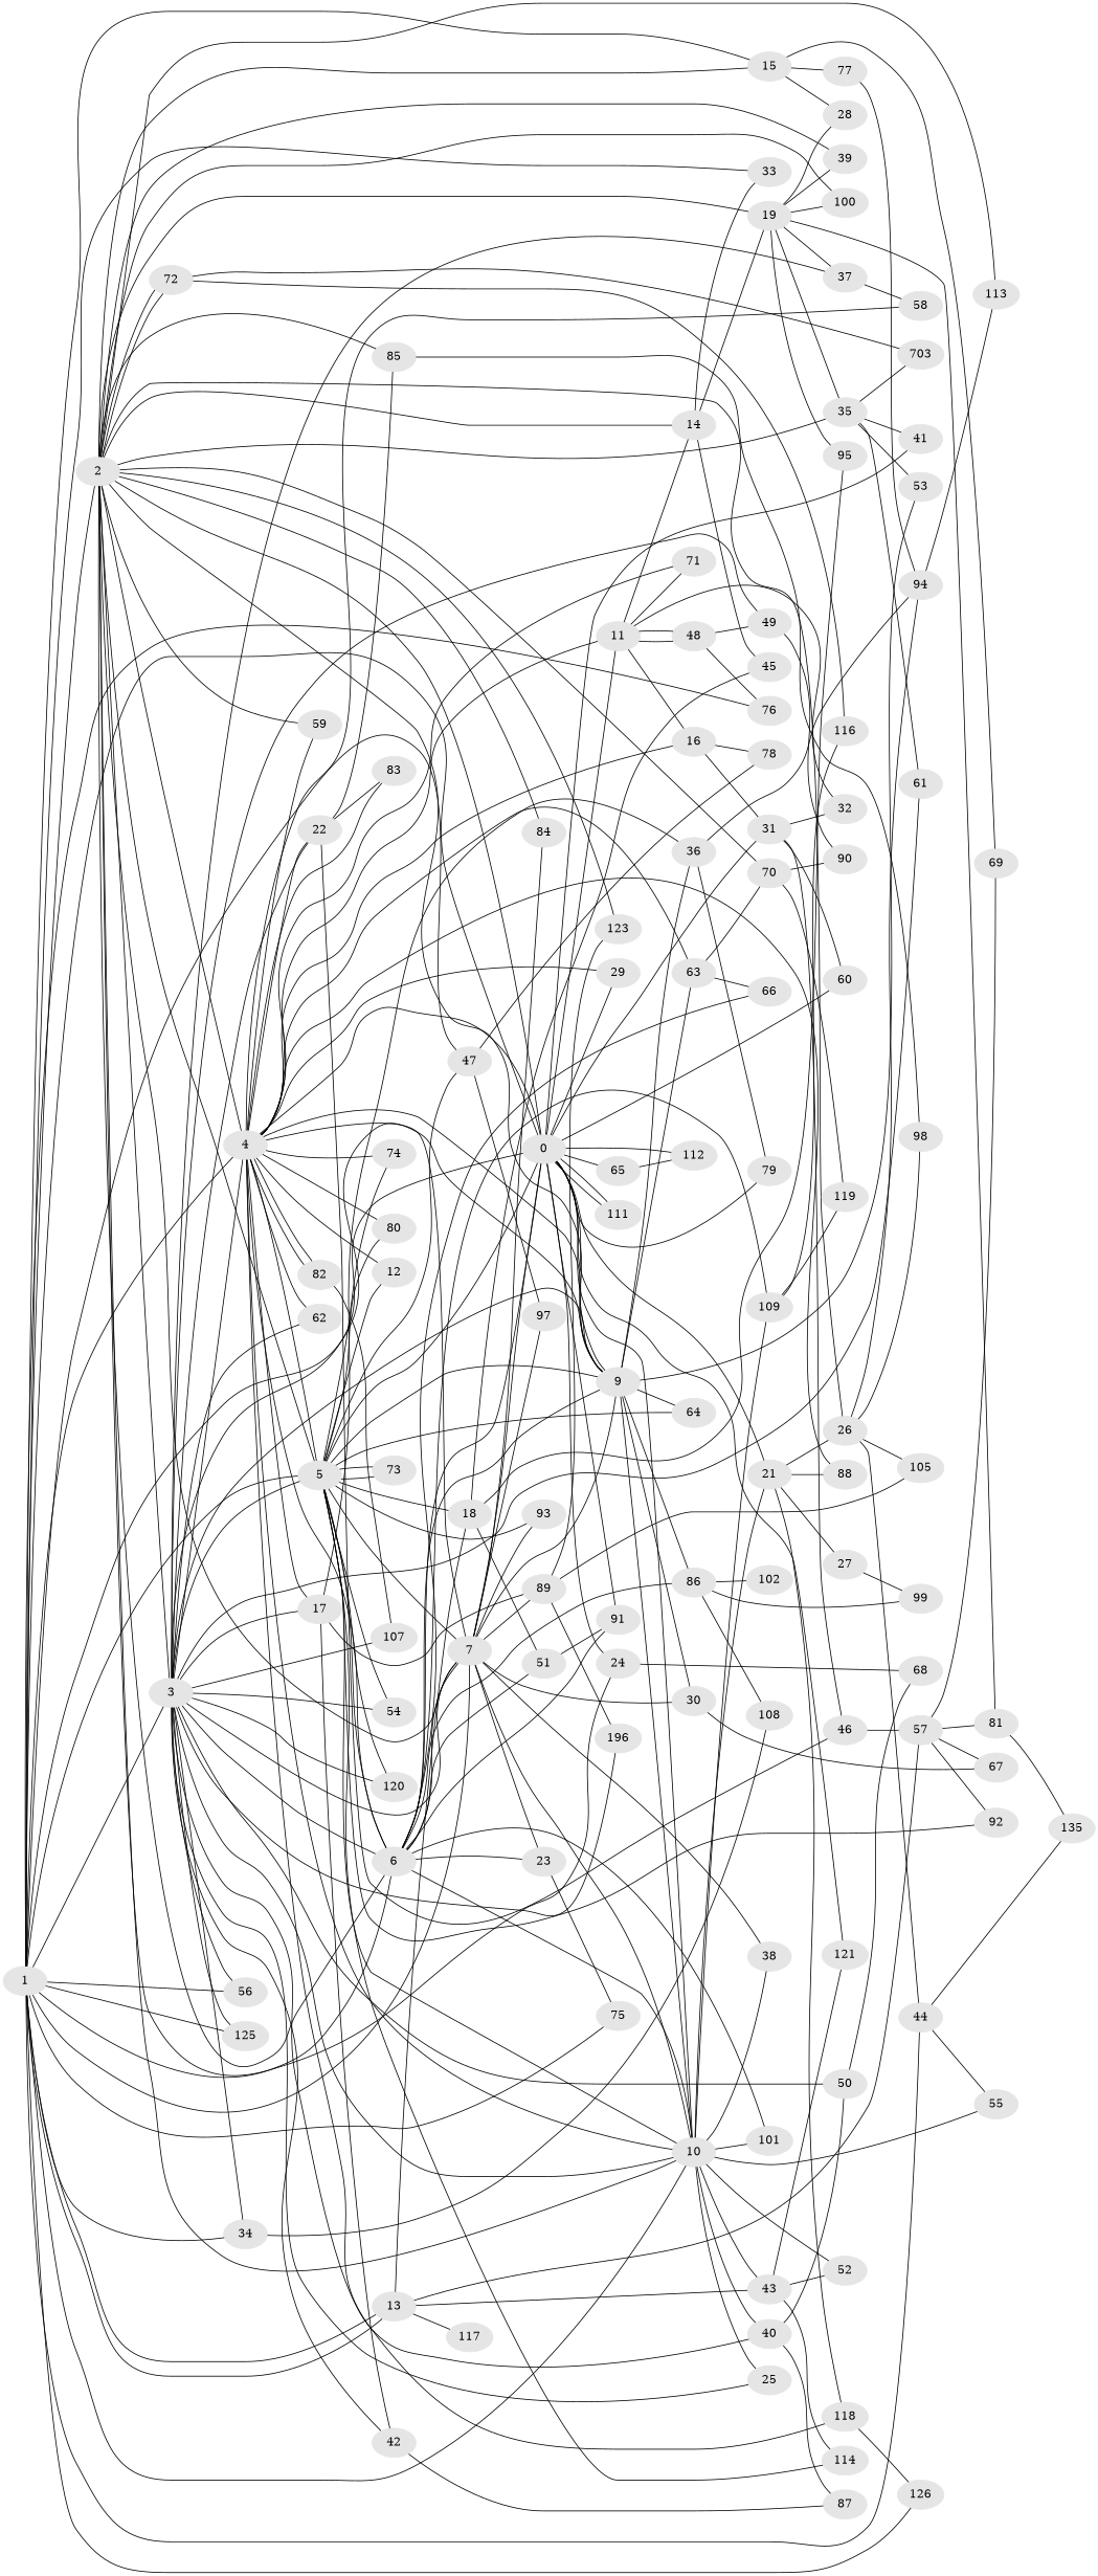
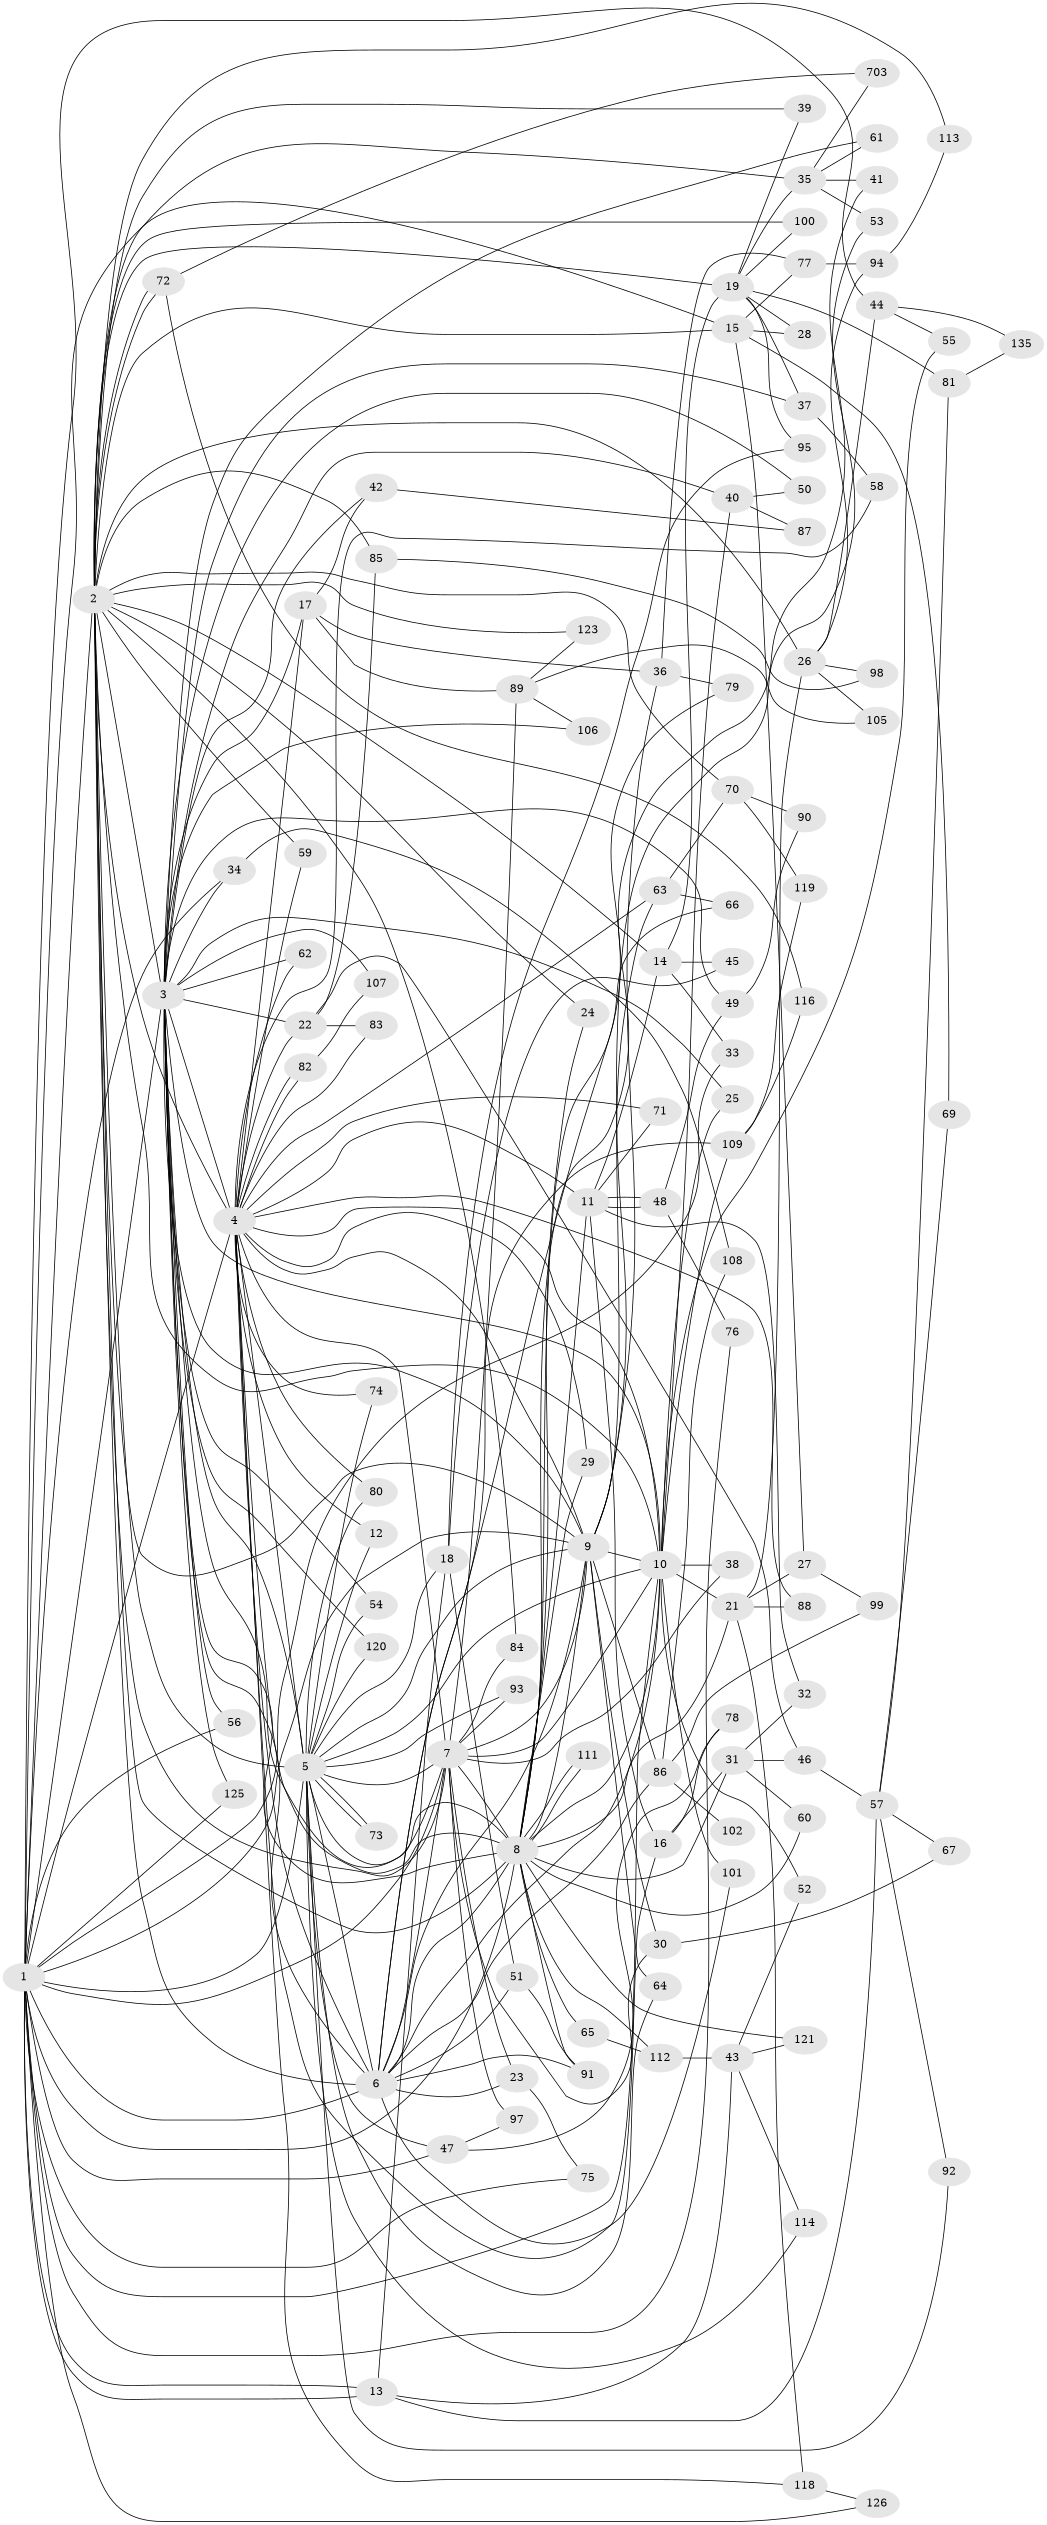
  graph {
    rankdir=LR
    node [color=gray90 style=filled]
    1
    2
    3
    4
    5
    6
    7
-   8 [label=0]
+   8
    9
    10
    13
    15
    33
    34
    44
    47
    56
    75
    76
    125
    126
    14
    19
    24
    26
    35
    39
    59
    70
    72
    84
    85
    100
    113
    123
    17
    22
    25
    37
    40
    42
    49
    50
    54
    61
    62
-   106 [label=196]
+   106
    107
    120
    11
    12
    16
    29
    58
    63
    71
    74
    80
    82
    83
    88
    118
    18
    64
    73
    92
    93
    114
    23
    51
    66
    86
    91
    101
    109
    30
    38
    89
    97
    21
    31
    41
    60
    65
    79
    111
    112
    121
    36
    53
    43
    52
    55
    57
-   117
    27
    28
    69
    77
    108
    n101 [label=135]
    78
    45
    95
    81
-   68
    94
    98
    105
    n110 [label=703]
    90
    119
    116
    46
    87
    32
    48
    99
    102
    67
    1 -- 2
    1 -- 3
    1 -- 4
    1 -- 5
    1 -- 6
    1 -- 7
    1 -- 8
    1 -- 9
    1 -- 10
    1 -- 13
    1 -- 13
    1 -- 15
    1 -- 33
    1 -- 34
    1 -- 44
    1 -- 47
    1 -- 56
    1 -- 75
    1 -- 76
    1 -- 125
    1 -- 126
    2 -- 3
    2 -- 4
    2 -- 5
    2 -- 6
    2 -- 7
    2 -- 8
    2 -- 9
    2 -- 10
    2 -- 15
    2 -- 14
    2 -- 19
    2 -- 24
    2 -- 26
    2 -- 35
    2 -- 39
    2 -- 59
    2 -- 70
    2 -- 72
    2 -- 72
    2 -- 84
    2 -- 85
    2 -- 100
    2 -- 113
    2 -- 123
    3 -- 4
    3 -- 5
    3 -- 6
    3 -- 7
    3 -- 8
    3 -- 9
    3 -- 10
    3 -- 34
    3 -- 56
    3 -- 125
    3 -- 17
    3 -- 22
    3 -- 25
    3 -- 37
    3 -- 40
    3 -- 42
    3 -- 49
    3 -- 50
    3 -- 54
    3 -- 61
    3 -- 62
    3 -- 106
    3 -- 107
    3 -- 120
    4 -- 5
    4 -- 6
    4 -- 7
    4 -- 8
    4 -- 9
    4 -- 10
    4 -- 59
    4 -- 17
    4 -- 22
    4 -- 62
    4 -- 11
    4 -- 12
    4 -- 16
    4 -- 29
    4 -- 58
    4 -- 63
    4 -- 71
    4 -- 74
    4 -- 80
    4 -- 82
    4 -- 82
    4 -- 83
    4 -- 88
    4 -- 118
    5 -- 6
    5 -- 7
    5 -- 8
    5 -- 9
    5 -- 10
    5 -- 47
    5 -- 54
    5 -- 120
    5 -- 12
    5 -- 74
    5 -- 80
    5 -- 18
    5 -- 64
    5 -- 73
    5 -- 73
    5 -- 92
    5 -- 93
    5 -- 114
    6 -- 7
    6 -- 8
    6 -- 9
    6 -- 10
    6 -- 23
    6 -- 51
    6 -- 66
    6 -- 86
    6 -- 91
    6 -- 101
    6 -- 109
    7 -- 8
    7 -- 9
    7 -- 10
    7 -- 84
    7 -- 93
    7 -- 23
    7 -- 30
    7 -- 38
    7 -- 89
    7 -- 97
    8 -- 9
    8 -- 10
    8 -- 24
    8 -- 11
    8 -- 29
    8 -- 91
    8 -- 21
    8 -- 31
    8 -- 41
    8 -- 60
    8 -- 65
    8 -- 79
    8 -- 111
    8 -- 111
    8 -- 112
    8 -- 121
    9 -- 10
    9 -- 63
    9 -- 64
    9 -- 86
    9 -- 30
    9 -- 36
    9 -- 53
    10 -- 25
    10 -- 40
    10 -- 101
    10 -- 109
    10 -- 38
    10 -- 21
-   10 -- 43
+   112 -- 43
    10 -- 52
    10 -- 55
    13 -- 18
    13 -- 43
    13 -- 57
-   13 -- 117
+   15 -- 27
    15 -- 28
    15 -- 69
    15 -- 77
    34 -- 108
    44 -- 55
    44 -- n101
    47 -- 97
    47 -- 78
    14 -- 33
    14 -- 19
    14 -- 45
    19 -- 35
    19 -- 39
    19 -- 100
    19 -- 37
    19 -- 28
    19 -- 95
    19 -- 81
-   24 -- 68
    26 -- 44
    26 -- 94
    26 -- 98
    26 -- 105
    35 -- 61
    35 -- 41
    35 -- 53
    35 -- n110
    70 -- 90
    70 -- 119
    72 -- n110
    72 -- 116
    85 -- 98
    17 -- 42
    17 -- 89
    17 -- 36
    22 -- 85
    22 -- 83
    22 -- 46
    37 -- 58
    40 -- 50
    40 -- 87
    42 -- 87
    49 -- 90
-   50 -- 68
    11 -- 14
    11 -- 16
    11 -- 71
    11 -- 32
    11 -- 48
    11 -- 48
    16 -- 31
    16 -- 78
    63 -- 70
    63 -- 66
    82 -- 107
    118 -- 126
    18 -- 51
    18 -- 45
    18 -- 95
    23 -- 75
    51 -- 91
    86 -- 108
    86 -- 99
    86 -- 102
    109 -- 119
    109 -- 116
    30 -- 67
    89 -- 123
    89 -- 106
    89 -- 105
    21 -- 26
    21 -- 88
    21 -- 118
    21 -- 27
    31 -- 60
    31 -- 46
    31 -- 32
    65 -- 112
    36 -- 79
-   36 -- 94
+   36 -- 77
    43 -- 114
    43 -- 121
    43 -- 52
    57 -- 92
    57 -- 69
    57 -- 81
    57 -- 67
    27 -- 99
    77 -- 94
    81 -- n101
    94 -- 113
    46 -- 57
    48 -- 76
    48 -- 49
  }
